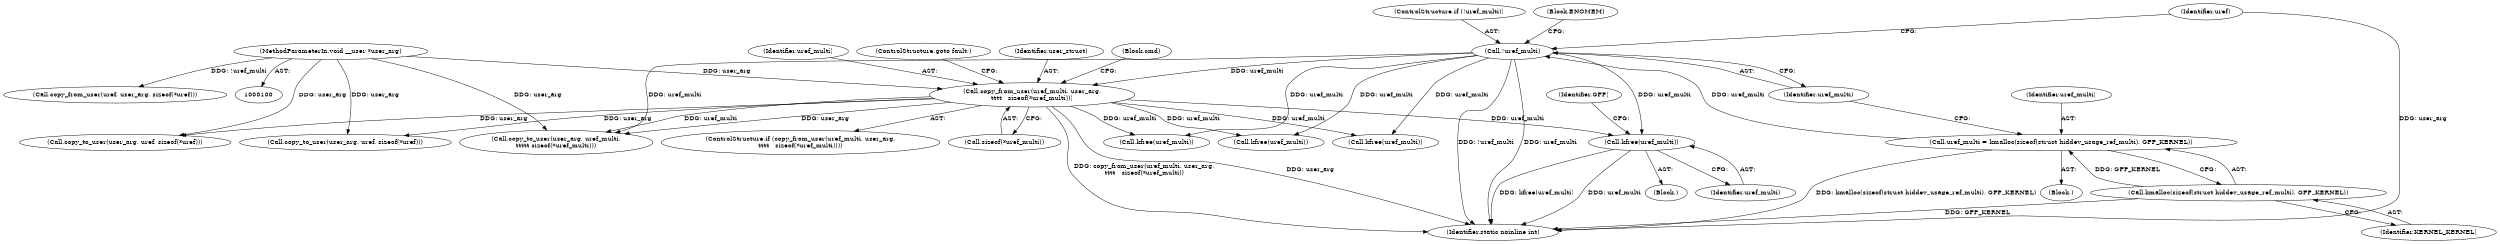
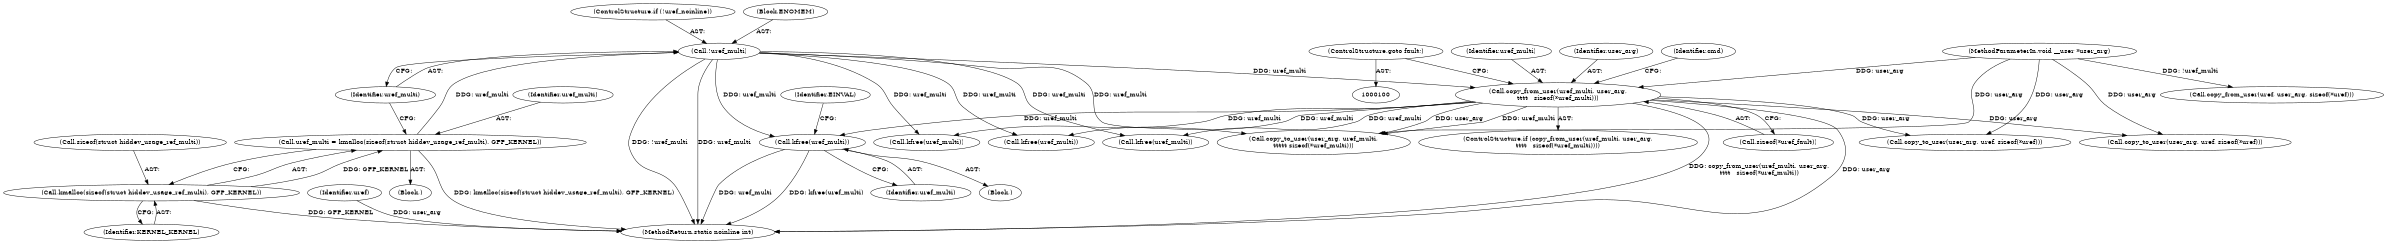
  digraph {
    n1 [label="(Call,kfree(uref_multi))"]
-   n2 [label="(Identifier,static noinline int)"]
+   n2 [label="(MethodReturn,static noinline int)"]
    n3 [label="(Block,)"]
    n4 [label="(Identifier,uref_multi)"]
    n5 [label="(Call,copy_from_user(uref_multi, user_arg,\n\t\t\t\t   sizeof(*uref_multi)))"]
    n6 [label="(Call,copy_to_user(user_arg, uref, sizeof(*uref)))"]
    n7 [label="(Call,kfree(uref_multi))"]
    n8 [label="(Call,copy_to_user(user_arg, uref, sizeof(*uref)))"]
    n9 [label="(ControlStructure,if (copy_from_user(uref_multi, user_arg,\n\t\t\t\t   sizeof(*uref_multi))))"]
    n10 [label="(Call,copy_to_user(user_arg, uref_multi,\n\t\t\t\t\t sizeof(*uref_multi)))"]
    n11 [label="(Call,kfree(uref_multi))"]
-   n12 [label="(Call,sizeof(*uref_multi))"]
+   n12 [label="(Call,sizeof(*uref_fault))"]
    n13 [label="(Call,kfree(uref_multi))"]
    n14 [label="(Call,!uref_multi)"]
    n15 [label="(Identifier,uref_multi)"]
-   n16 [label="(ControlStructure,if (!uref_multi))"]
+   n16 [label="(ControlStructure,if (!uref_noinline))"]
    n17 [label="(Call,uref_multi = kmalloc(sizeof(struct hiddev_usage_ref_multi), GFP_KERNEL))"]
    n18 [label="(Call,kmalloc(sizeof(struct hiddev_usage_ref_multi), GFP_KERNEL))"]
    n19 [label="(Block,)"]
    n20 [label="(Identifier,KERNEL_KERNEL)"]
    n21 [label="(MethodParameterIn,void __user *user_arg)"]
    n22 [label="(Call,copy_from_user(uref, user_arg, sizeof(*uref)))"]
    1000100
+   n24 [label="(Call,sizeof(struct hiddev_usage_ref_multi))"]
    n25 [label="(Block,ENOMEM)"]
-   n26 [label="(Identifier,GFP)"]
-   n27 [label="(Identifier,user_struct)"]
-   n28 [label="(Block,cmd)"]
+   n26 [label="(Identifier,EINVAL)"]
+   n27 [label="(Identifier,user_arg)"]
+   n28 [label="(Identifier,cmd)"]
    n29 [label="(Identifier,uref_multi)"]
    n30 [label="(ControlStructure,goto fault;)"]
    n31 [label="(Identifier,uref)"]
    n32 [label="(Identifier,uref_multi)"]
    n1 -> n2 [label="DDG: kfree(uref_multi)"]
    n1 -> n2 [label="DDG: uref_multi"]
    n1 -> n3 [label="AST: "]
    n1 -> n4 [label="CFG: "]
    n4 -> n1 [label="AST: "]
    n5 -> n1 [label="DDG: uref_multi"]
    n5 -> n2 [label="DDG: copy_from_user(uref_multi, user_arg,\n\t\t\t\t   sizeof(*uref_multi))"]
    n5 -> n2 [label="DDG: user_arg"]
    n5 -> n6 [label="DDG: user_arg"]
    n5 -> n7 [label="DDG: uref_multi"]
    n5 -> n8 [label="DDG: user_arg"]
    n5 -> n9 [label="AST: "]
    n5 -> n10 [label="DDG: user_arg"]
    n5 -> n10 [label="DDG: uref_multi"]
    n5 -> n11 [label="DDG: uref_multi"]
    n5 -> n12 [label="CFG: "]
    n5 -> n13 [label="DDG: uref_multi"]
    n12 -> n5 [label="AST: "]
    n14 -> n1 [label="DDG: uref_multi"]
    n14 -> n2 [label="DDG: !uref_multi"]
    n14 -> n2 [label="DDG: uref_multi"]
    n14 -> n5 [label="DDG: uref_multi"]
    n14 -> n7 [label="DDG: uref_multi"]
    n14 -> n10 [label="DDG: uref_multi"]
    n14 -> n11 [label="DDG: uref_multi"]
    n14 -> n13 [label="DDG: uref_multi"]
    n14 -> n15 [label="CFG: "]
    n15 -> n14 [label="AST: "]
    n15 -> n17 [label="CFG: "]
    n16 -> n14 [label="AST: "]
    n17 -> n2 [label="DDG: kmalloc(sizeof(struct hiddev_usage_ref_multi), GFP_KERNEL)"]
    n17 -> n14 [label="DDG: uref_multi"]
    n17 -> n18 [label="CFG: "]
    n17 -> n19 [label="AST: "]
    n18 -> n2 [label="DDG: GFP_KERNEL"]
    n18 -> n17 [label="AST: "]
    n18 -> n17 [label="DDG: GFP_KERNEL"]
    n18 -> n20 [label="CFG: "]
    n20 -> n18 [label="AST: "]
    n21 -> n5 [label="DDG: user_arg"]
    n21 -> n6 [label="DDG: user_arg"]
    n21 -> n8 [label="DDG: user_arg"]
    n21 -> n10 [label="DDG: user_arg"]
    n21 -> n22 [label="DDG: !uref_multi"]
-   n21 -> 1000100 [label="AST: "]
-   n25 -> n14 [label="CFG: "]
+   n30 -> 1000100 [label="AST: "]
+   n24 -> n18 [label="AST: "]
+   n25 -> n14 [label="AST: "]
    n26 -> n1 [label="CFG: "]
    n27 -> n5 [label="AST: "]
    n28 -> n5 [label="CFG: "]
    n29 -> n5 [label="AST: "]
    n30 -> n5 [label="CFG: "]
    n31 -> n2 [label="DDG: user_arg"]
-   n31 -> n14 [label="CFG: "]
    n32 -> n17 [label="AST: "]
  }
